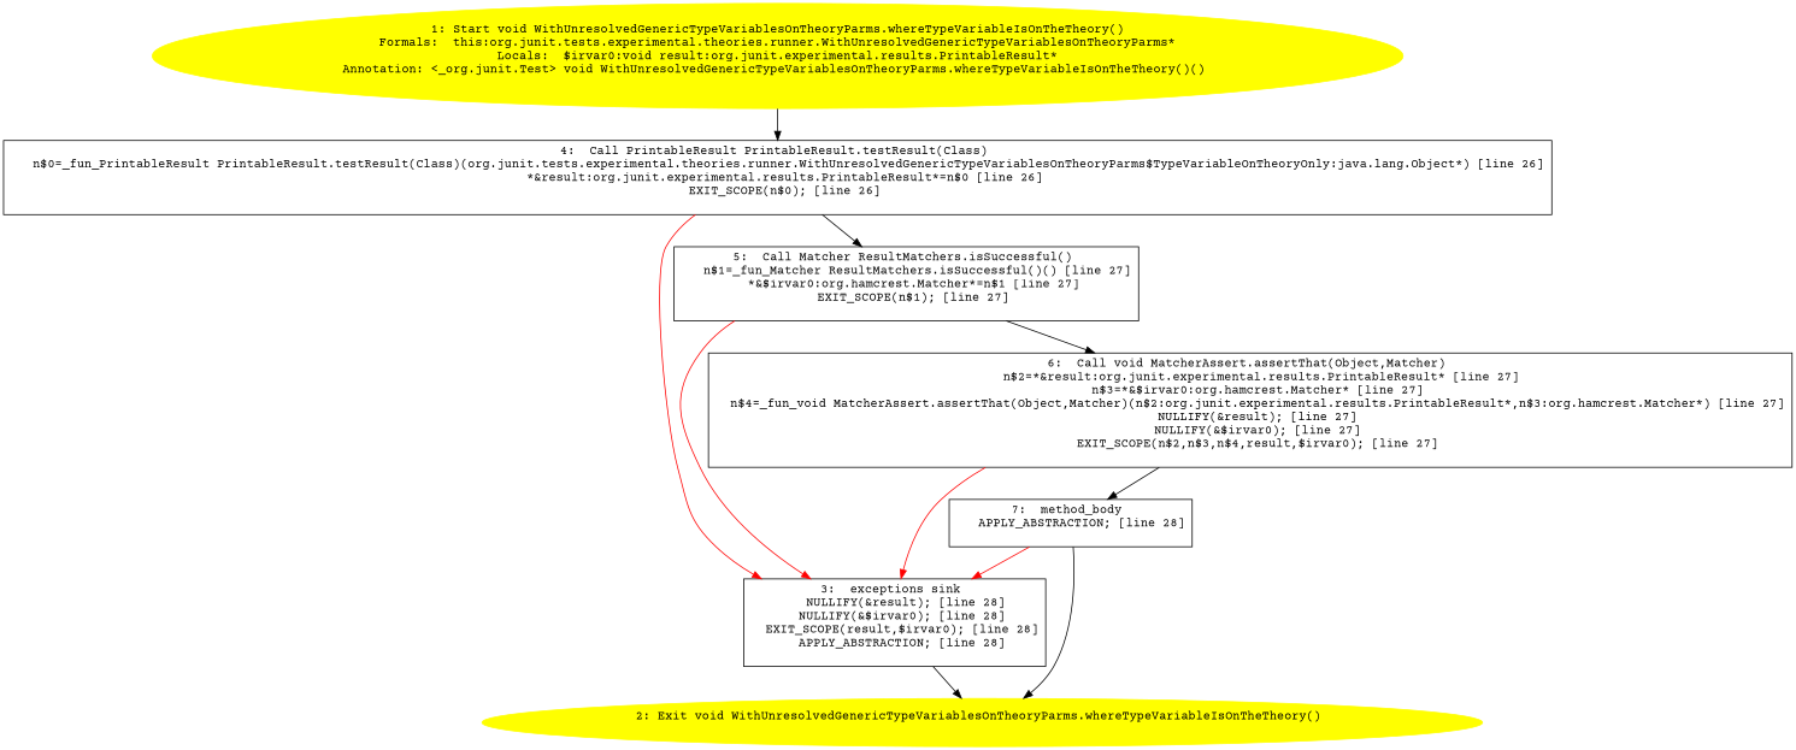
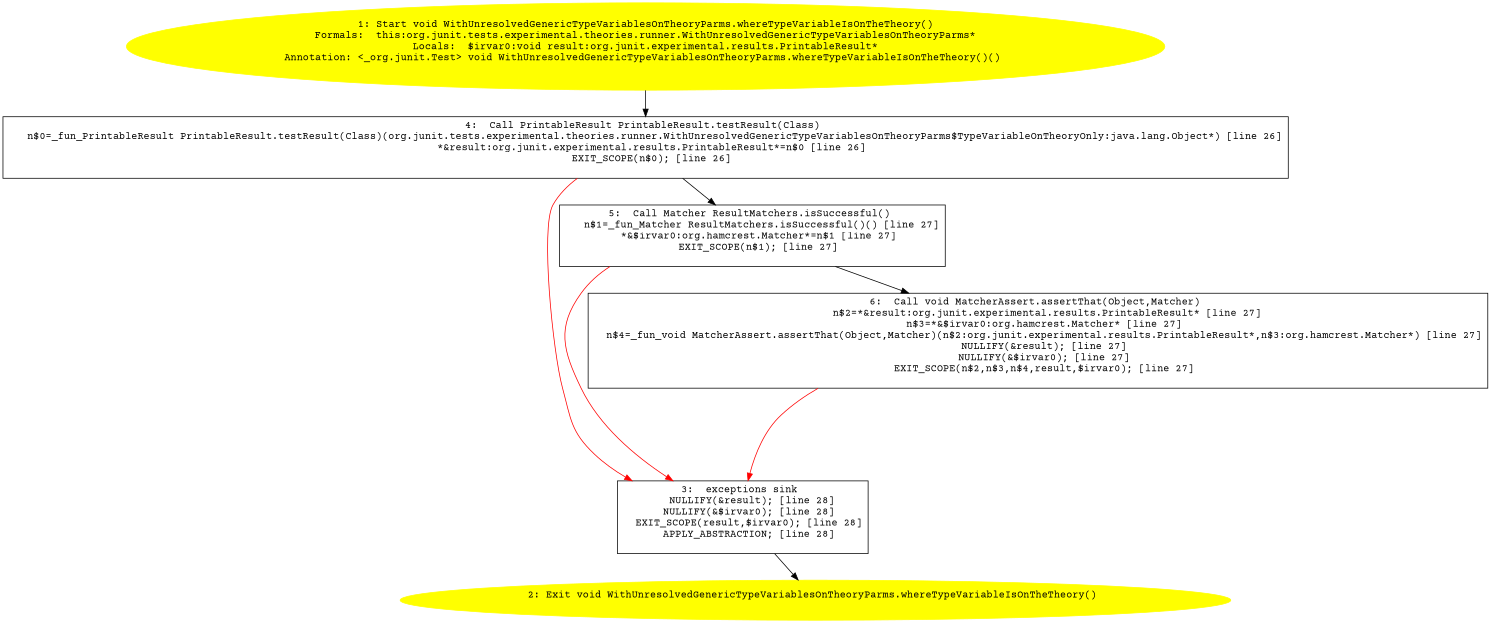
  digraph {
    fontname="Courier Prime"
    node [fontname="Courier Prime" shape=box]
    edge [fontname="Courier Prime"]
    n1 [color=yellow label="1: Start void WithUnresolvedGenericTypeVariablesOnTheoryParms.whereTypeVariableIsOnTheTheory()\nFormals:  this:org.junit.tests.experimental.theories.runner.WithUnresolvedGenericTypeVariablesOnTheoryParms*\nLocals:  $irvar0:void result:org.junit.experimental.results.PrintableResult*\nAnnotation: <_org.junit.Test> void WithUnresolvedGenericTypeVariablesOnTheoryParms.whereTypeVariableIsOnTheTheory()() \n  " style=filled shape=""]
    n2 [label="4:  Call PrintableResult PrintableResult.testResult(Class) \n   n$0=_fun_PrintableResult PrintableResult.testResult(Class)(org.junit.tests.experimental.theories.runner.WithUnresolvedGenericTypeVariablesOnTheoryParms$TypeVariableOnTheoryOnly:java.lang.Object*) [line 26]\n  *&result:org.junit.experimental.results.PrintableResult*=n$0 [line 26]\n  EXIT_SCOPE(n$0); [line 26]\n "]
    n3 [label="3:  exceptions sink \n   NULLIFY(&result); [line 28]\n  NULLIFY(&$irvar0); [line 28]\n  EXIT_SCOPE(result,$irvar0); [line 28]\n  APPLY_ABSTRACTION; [line 28]\n "]
    n4 [label="5:  Call Matcher ResultMatchers.isSuccessful() \n   n$1=_fun_Matcher ResultMatchers.isSuccessful()() [line 27]\n  *&$irvar0:org.hamcrest.Matcher*=n$1 [line 27]\n  EXIT_SCOPE(n$1); [line 27]\n "]
    n5 [color=yellow label="2: Exit void WithUnresolvedGenericTypeVariablesOnTheoryParms.whereTypeVariableIsOnTheTheory() \n  " style=filled shape=""]
    n6 [label="6:  Call void MatcherAssert.assertThat(Object,Matcher) \n   n$2=*&result:org.junit.experimental.results.PrintableResult* [line 27]\n  n$3=*&$irvar0:org.hamcrest.Matcher* [line 27]\n  n$4=_fun_void MatcherAssert.assertThat(Object,Matcher)(n$2:org.junit.experimental.results.PrintableResult*,n$3:org.hamcrest.Matcher*) [line 27]\n  NULLIFY(&result); [line 27]\n  NULLIFY(&$irvar0); [line 27]\n  EXIT_SCOPE(n$2,n$3,n$4,result,$irvar0); [line 27]\n "]
-   n7 [label="7:  method_body \n   APPLY_ABSTRACTION; [line 28]\n "]
    n1 -> n2
    n2 -> n3 [color=red]
    n2 -> n4
    n3 -> n5
    n4 -> n3 [color=red]
    n4 -> n6
    n6 -> n3 [color=red]
-   n6 -> n7
-   n7 -> n3 [color=red]
-   n7 -> n5
  }
